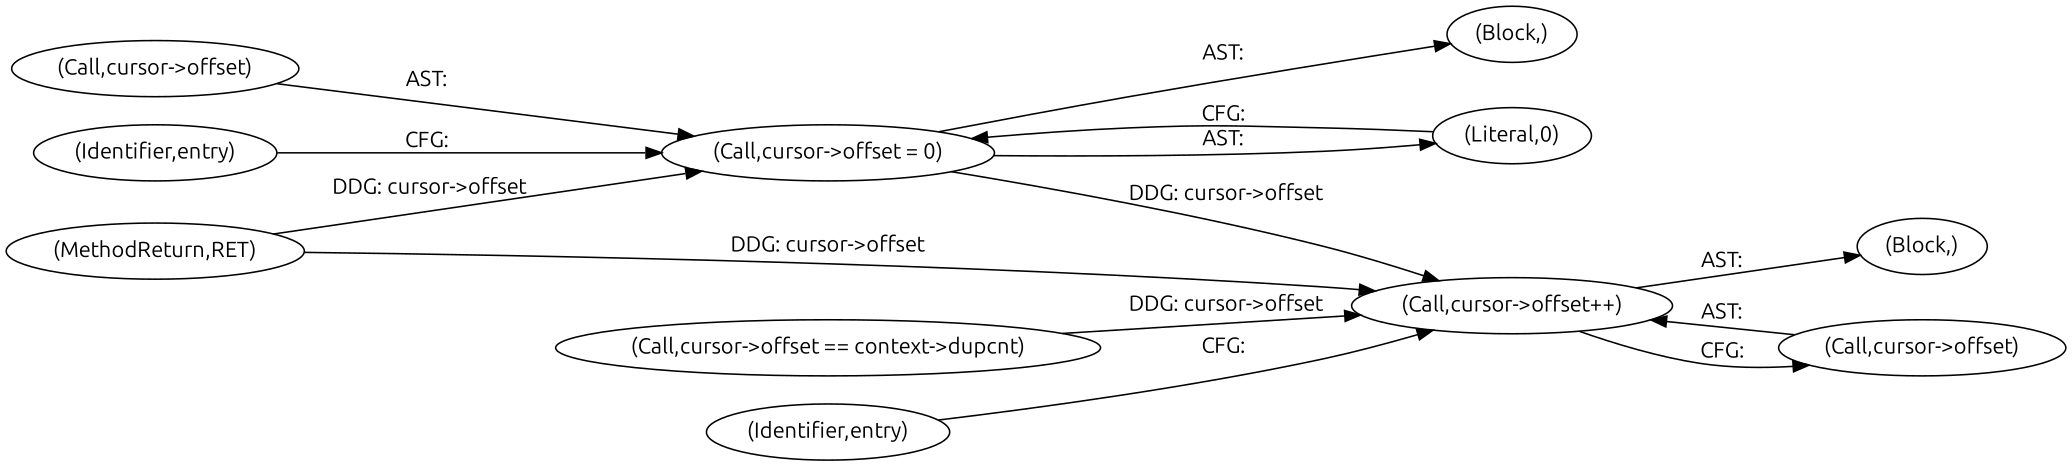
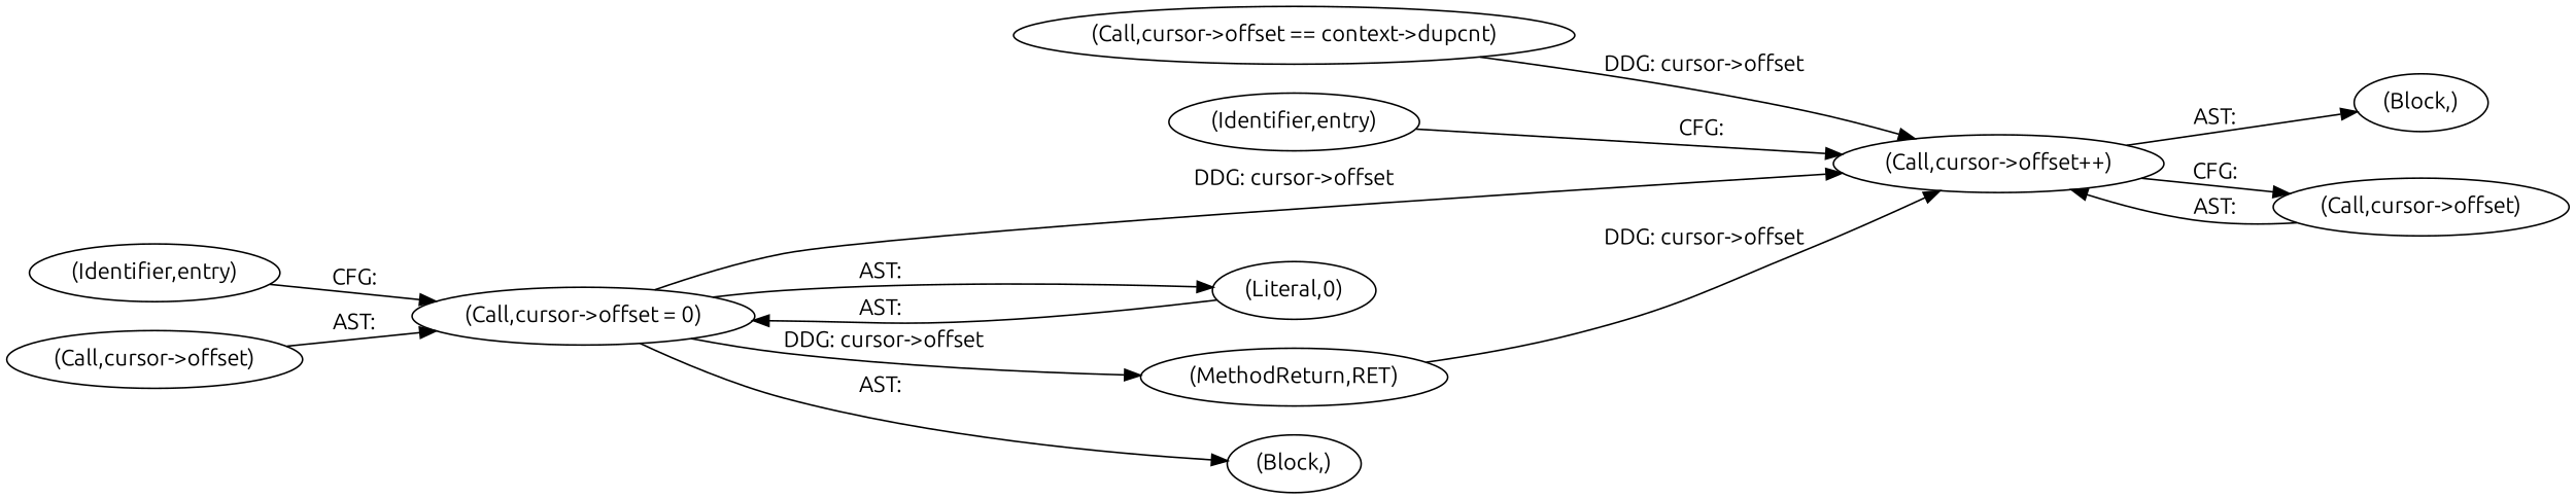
  digraph {
    fontname=Ubuntu
    rankdir=LR
    node [fontname=Ubuntu]
    edge [fontname=Ubuntu]
    n1 [label="(Call,cursor->offset = 0)"]
    n2 [label="(Call,cursor->offset++)"]
    n3 [label="(Literal,0)"]
    n4 [label="(MethodReturn,RET)"]
    n5 [label="(Block,)"]
    n6 [label="(Block,)"]
    n7 [label="(Call,cursor->offset)"]
    n8 [label="(Call,cursor->offset == context->dupcnt)"]
    n9 [label="(Identifier,entry)"]
    n10 [label="(Call,cursor->offset)"]
    n11 [label="(Identifier,entry)"]
    n1 -> n2 [label="DDG: cursor->offset"]
    n1 -> n3 [label="AST: "]
-   n4 -> n1 [label="DDG: cursor->offset"]
+   n1 -> n4 [label="DDG: cursor->offset"]
    n1 -> n5 [label="AST: "]
    n2 -> n6 [label="AST: "]
    n2 -> n7 [label="CFG: "]
-   n3 -> n1 [label="CFG: "]
+   n3 -> n1 [label="AST: "]
    n4 -> n2 [label="DDG: cursor->offset"]
    n7 -> n2 [label="AST: "]
    n8 -> n2 [label="DDG: cursor->offset"]
    n9 -> n1 [label="CFG: "]
    n10 -> n1 [label="AST: "]
    n11 -> n2 [label="CFG: "]
  }
